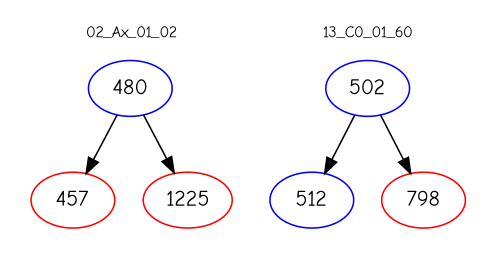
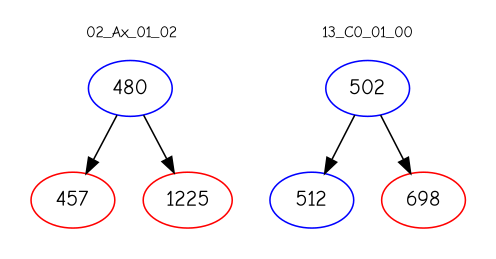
  digraph {
    fontname="Comic Neue"
    node [color=blue fontname="Comic Neue"]
    edge [color=black fontname="Comic Neue"]
    n1 [label=480]
    n2 [color=red label=457]
    n3 [color=red label=1225]
    n4 [label=502]
    n5 [label=512]
-   n6 [color=red label=798]
+   n6 [color=red label=698]
    subgraph cluster_1 {
      color=white
      fontsize=10
      label="02_Ax_01_02"
      n1
      n2
      n3
    }
    subgraph cluster_2 {
      color=white
      fontsize=10
-     label="13_C0_01_60"
+     label="13_C0_01_00"
      n4
      n5
      n6
    }
    n1 -> n2
    n1 -> n3
    n4 -> n5
    n4 -> n6
  }
